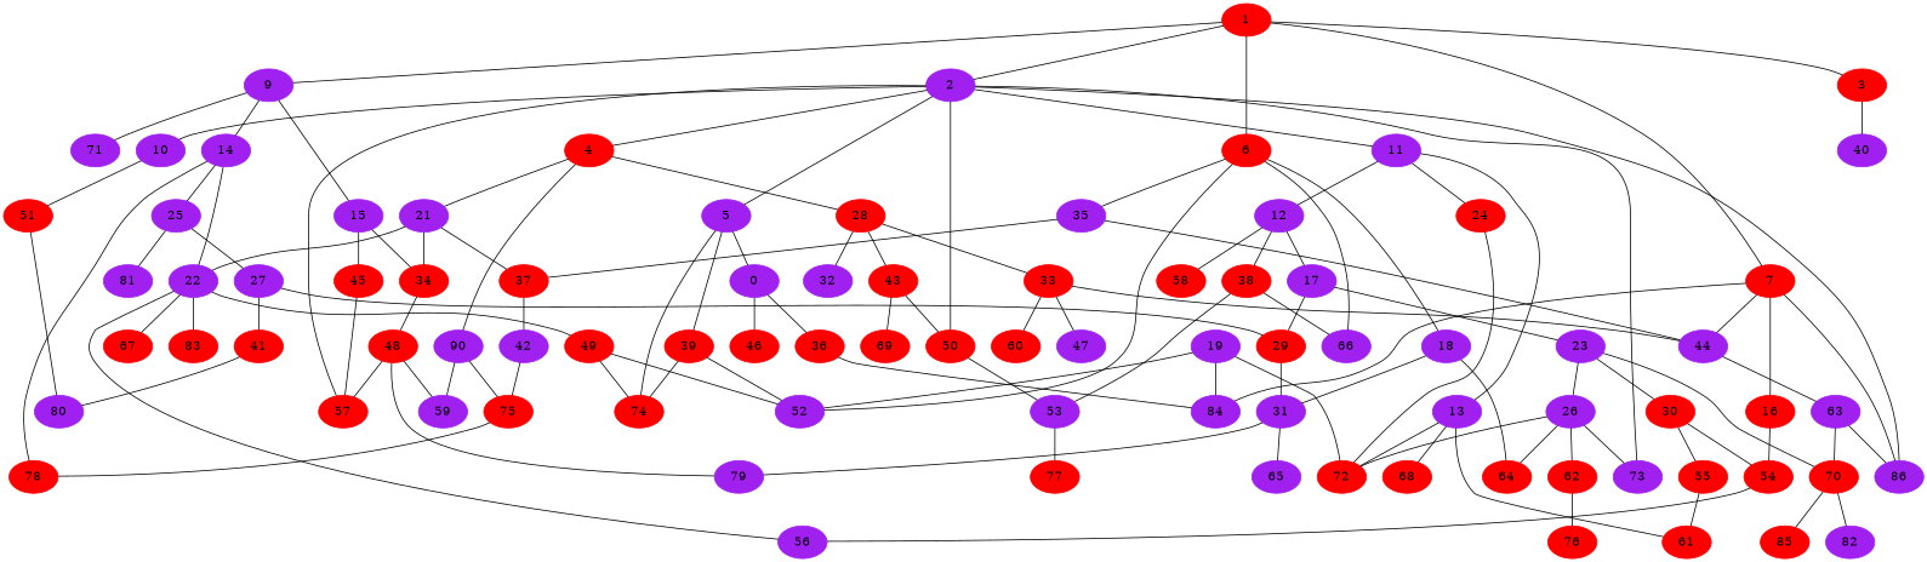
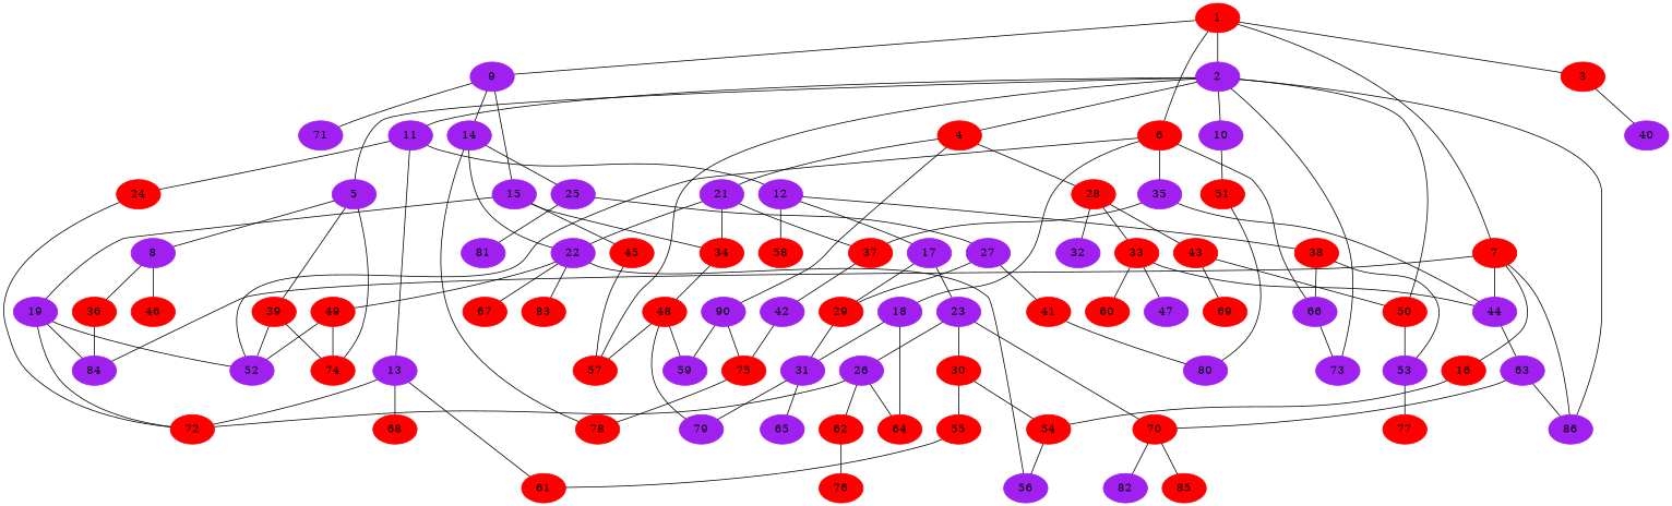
  graph {
    node [color=red style=filled]
    2 [color=purple]
    1
    3
    6
    7
    9 [color=purple]
    4
    5 [color=purple]
    10 [color=purple]
    11 [color=purple]
    50
    57
    73 [color=purple]
    86 [color=purple]
    40 [color=purple]
    18 [color=purple]
    35 [color=purple]
    52 [color=purple]
    66 [color=purple]
    16
    44 [color=purple]
    84 [color=purple]
    14 [color=purple]
    15 [color=purple]
    71 [color=purple]
    n26 [color=purple label=90]
    21 [color=purple]
    28
-   8 [color=purple label=0]
+   8 [color=purple]
    39
    74
    51
    12 [color=purple]
    13 [color=purple]
    24
    53 [color=purple]
    59 [color=purple]
    75
    22 [color=purple]
    34
    37
    32 [color=purple]
    33
    43
    36
    46
    31 [color=purple]
    64
    54
    63 [color=purple]
    25 [color=purple]
    78
    19 [color=purple]
    45
    80 [color=purple]
    17 [color=purple]
    38
    58
    61
    68
    72
    23 [color=purple]
    29
    49
    56 [color=purple]
    67
    83
    27 [color=purple]
    81 [color=purple]
    48
    26 [color=purple]
    30
    70
    65 [color=purple]
    79 [color=purple]
    42 [color=purple]
    62
    55
    82 [color=purple]
    85
    41
    76
    47 [color=purple]
    60
    69
    77
    2 -- 4
    2 -- 5
    2 -- 10
    2 -- 11
    2 -- 50
    2 -- 57
    2 -- 73
    2 -- 86
    1 -- 2
    1 -- 3
    1 -- 6
    1 -- 7
    1 -- 9
    3 -- 40
    6 -- 18
    6 -- 35
    6 -- 52
    6 -- 66
    7 -- 86
    7 -- 16
    7 -- 44
    7 -- 84
    9 -- 14
    9 -- 15
    9 -- 71
    4 -- n26
    4 -- 21
    4 -- 28
    5 -- 8
    5 -- 39
    5 -- 74
    10 -- 51
    11 -- 12
    11 -- 13
    11 -- 24
    50 -- 53
    18 -- 31
    18 -- 64
    35 -- 44
    35 -- 37
    16 -- 54
    44 -- 63
    14 -- 22
    14 -- 25
    14 -- 78
    15 -- 34
+   15 -- 19
    15 -- 45
    n26 -- 59
    n26 -- 75
    21 -- 22
    21 -- 34
    21 -- 37
    28 -- 32
    28 -- 33
    28 -- 43
    8 -- 36
    8 -- 46
    39 -- 52
    39 -- 74
    51 -- 80
    12 -- 17
    12 -- 38
    12 -- 58
    13 -- 61
    13 -- 68
    13 -- 72
    24 -- 72
    53 -- 77
    75 -- 78
    22 -- 49
    22 -- 56
    22 -- 67
    22 -- 83
    34 -- 48
    37 -- 42
    33 -- 44
    33 -- 47
    33 -- 60
    43 -- 50
    43 -- 69
    36 -- 84
    31 -- 65
    31 -- 79
    54 -- 56
    63 -- 86
    63 -- 70
    25 -- 27
    25 -- 81
    19 -- 52
    19 -- 84
    19 -- 72
    45 -- 57
    17 -- 23
    17 -- 29
    38 -- 66
    38 -- 53
    23 -- 26
    23 -- 30
    23 -- 70
    29 -- 31
    49 -- 52
    49 -- 74
    27 -- 29
    27 -- 41
    48 -- 57
    48 -- 59
    48 -- 79
-   26 -- 73
+   66 -- 73
    26 -- 64
    26 -- 72
    26 -- 62
    30 -- 54
    30 -- 55
    70 -- 82
    70 -- 85
    42 -- 75
    62 -- 76
    55 -- 61
    41 -- 80
  }
